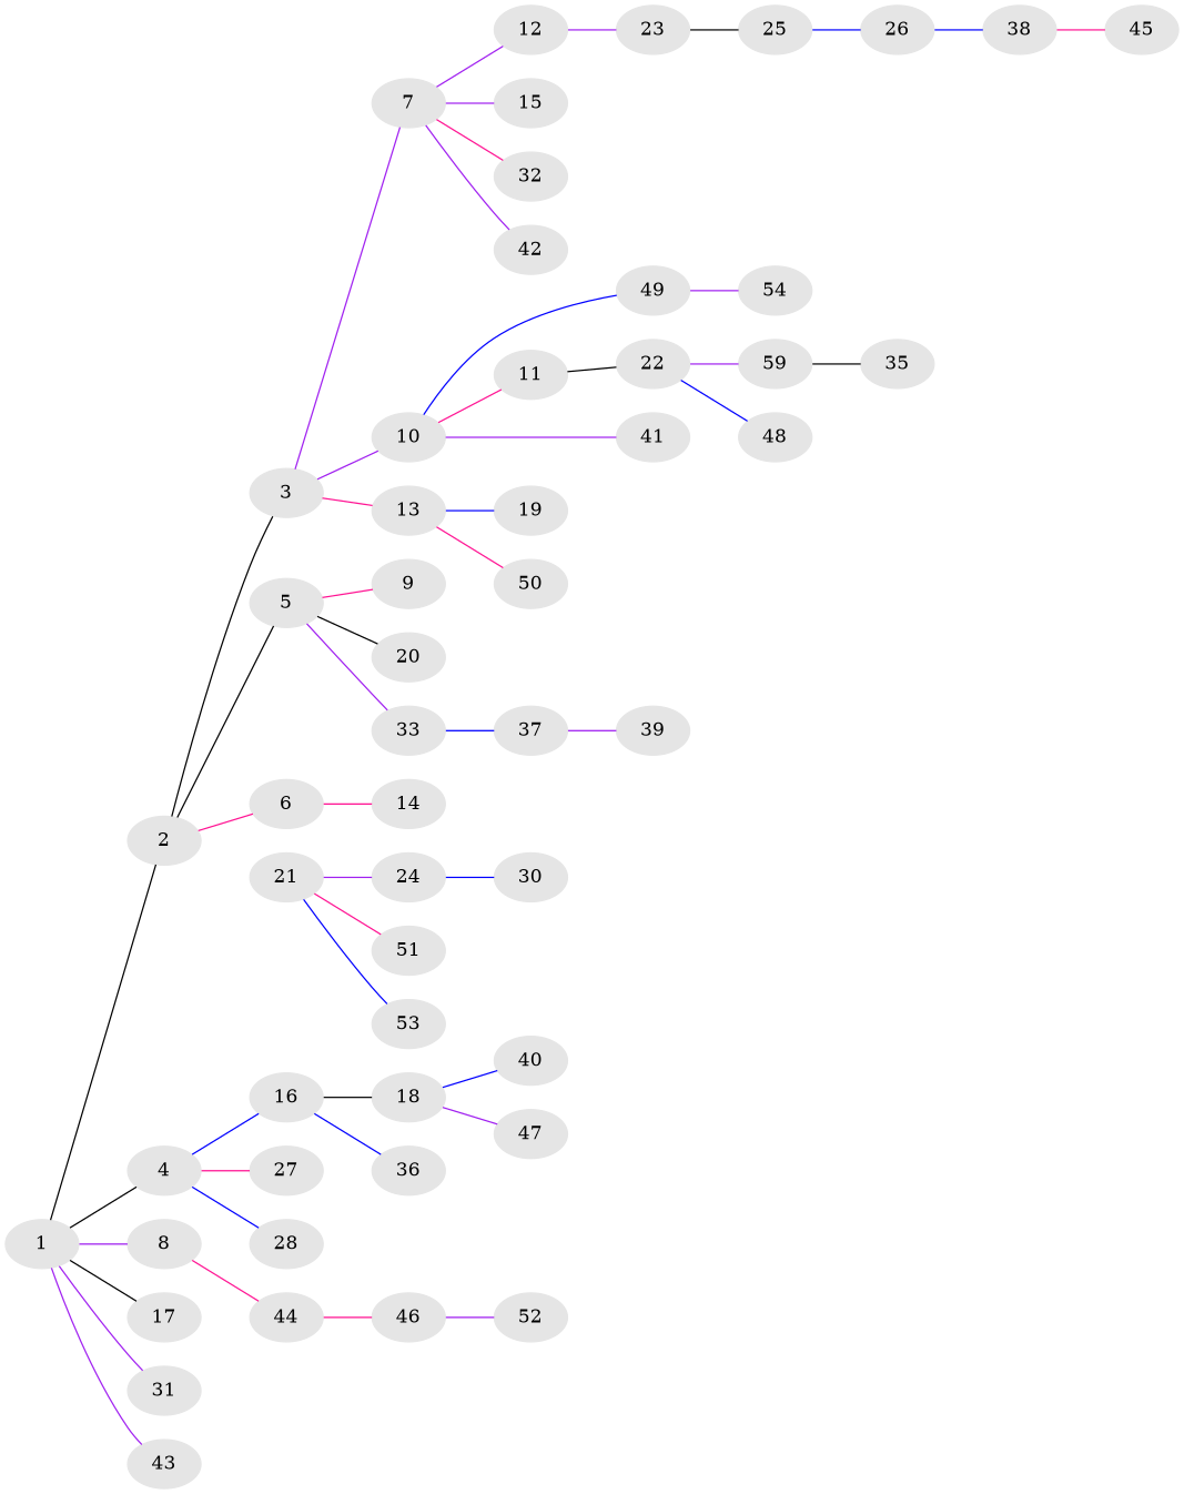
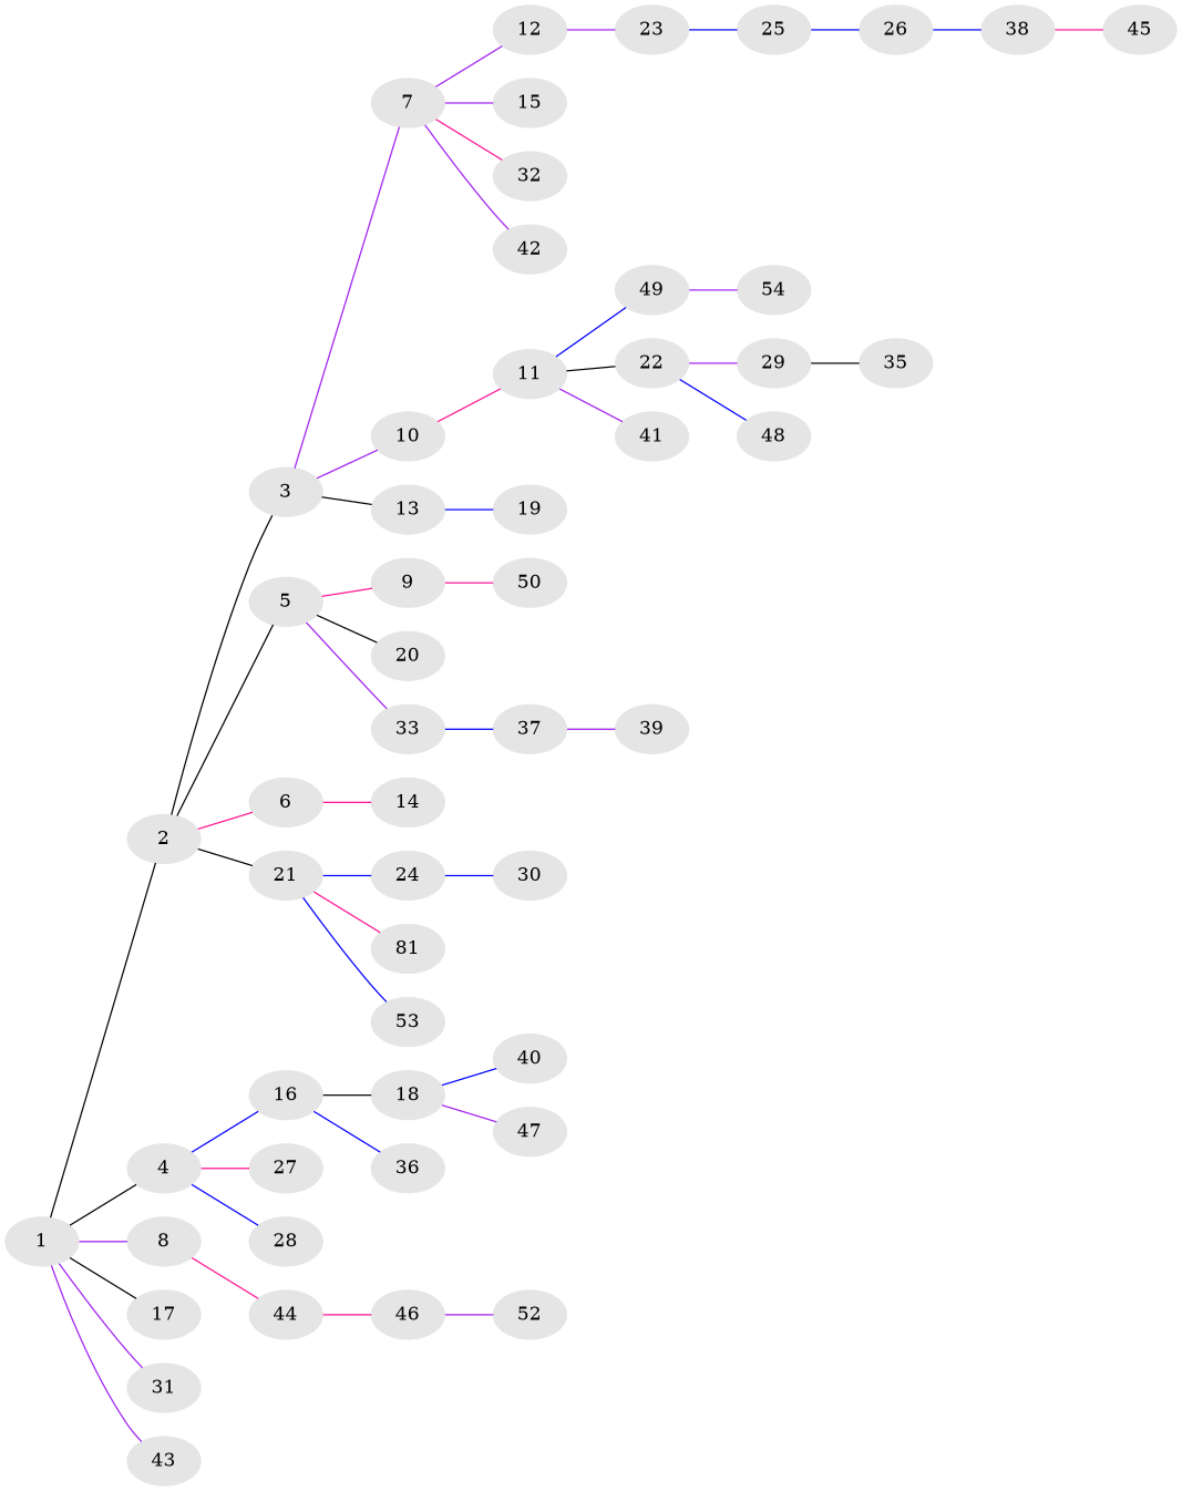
  graph {
    rankdir=LR
    node [color=gray90 style=filled]
    edge [color=purple weight=1.0]
    1
    2
    4
    8
    17
    31
    43
    3
    5
    6
    21
    16
    27
    28
    44
    7
    10
    13
    9
    20
    33
    14
    24
-   51
+   51 [label=81]
    53
    12
    15
    32
    42
    11
    49
    19
    18
    36
    50
    37
    23
    46
    22
    41
    54
-   29 [label=59]
+   29
    48
    25
    40
    47
    30
    35
    26
    38
    45
    39
    52
    1 -- 2 [color=black]
    1 -- 4 [color=black weight=2.0]
    1 -- 8
    1 -- 17 [color=black]
    1 -- 31
    1 -- 43
    2 -- 3 [color=black]
    2 -- 5 [color=black]
    2 -- 6 [color=deeppink]
+   2 -- 21 [color=black weight=2.0]
    4 -- 16 [color=blue]
    4 -- 27 [color=deeppink]
    4 -- 28 [color=blue]
    8 -- 44 [color=deeppink]
    3 -- 7
    3 -- 10
-   3 -- 13 [color=deeppink]
+   3 -- 13 [color=black]
    5 -- 9 [color=deeppink weight=3.0]
    5 -- 20 [color=black]
    5 -- 33
    6 -- 14 [color=deeppink]
-   21 -- 24
+   21 -- 24 [color=blue]
    21 -- 51 [color=deeppink]
    21 -- 53 [color=blue]
    16 -- 18 [color=black]
    16 -- 36 [color=blue]
    44 -- 46 [color=deeppink weight=2.0]
    7 -- 12
    7 -- 15 [weight=4.0]
    7 -- 32 [color=deeppink]
    7 -- 42
    10 -- 11 [color=deeppink]
-   10 -- 49 [color=blue]
+   11 -- 49 [color=blue]
    13 -- 19 [color=blue]
-   13 -- 50 [color=deeppink]
+   9 -- 50 [color=deeppink]
    33 -- 37 [color=blue]
    24 -- 30 [color=blue]
    12 -- 23
    11 -- 22 [color=black]
-   10 -- 41 [weight=4.0]
+   11 -- 41 [weight=4.0]
    49 -- 54
    18 -- 40 [color=blue]
    18 -- 47
    37 -- 39
-   23 -- 25 [color=black]
+   23 -- 25 [color=blue]
    46 -- 52
    22 -- 29
    22 -- 48 [color=blue]
    29 -- 35 [color=black]
    25 -- 26 [color=blue]
    26 -- 38 [color=blue]
    38 -- 45 [color=deeppink]
  }
